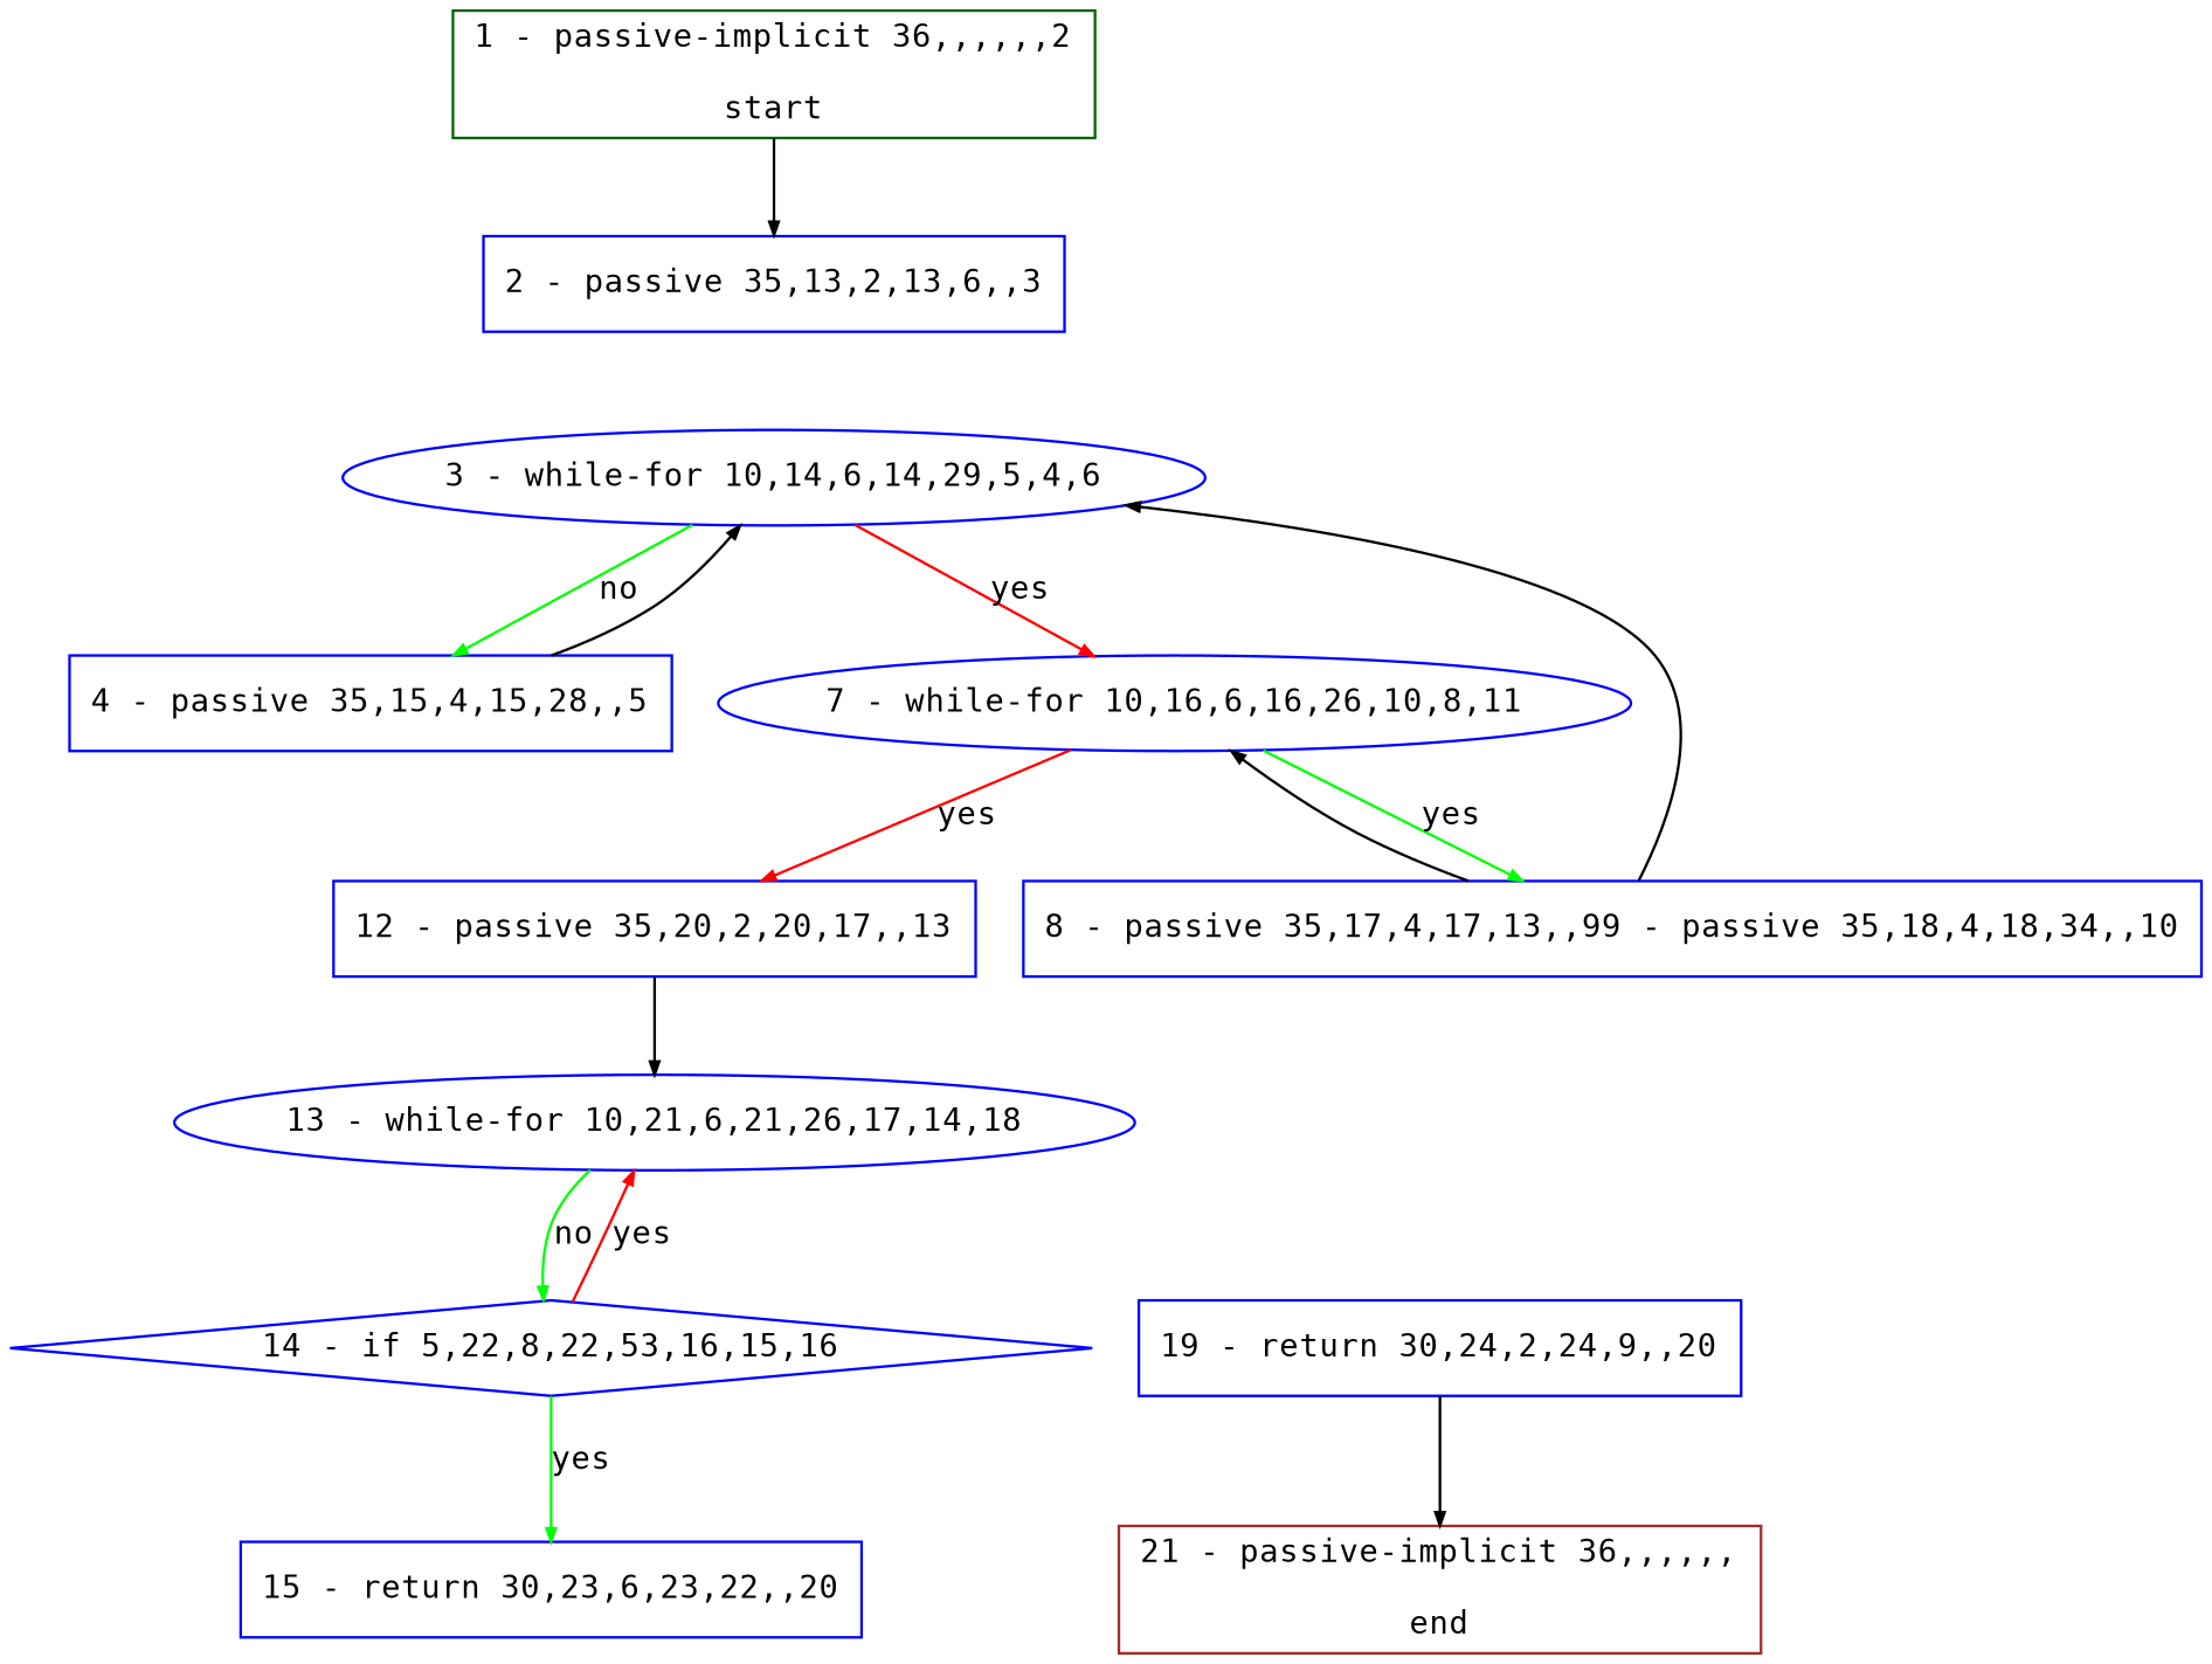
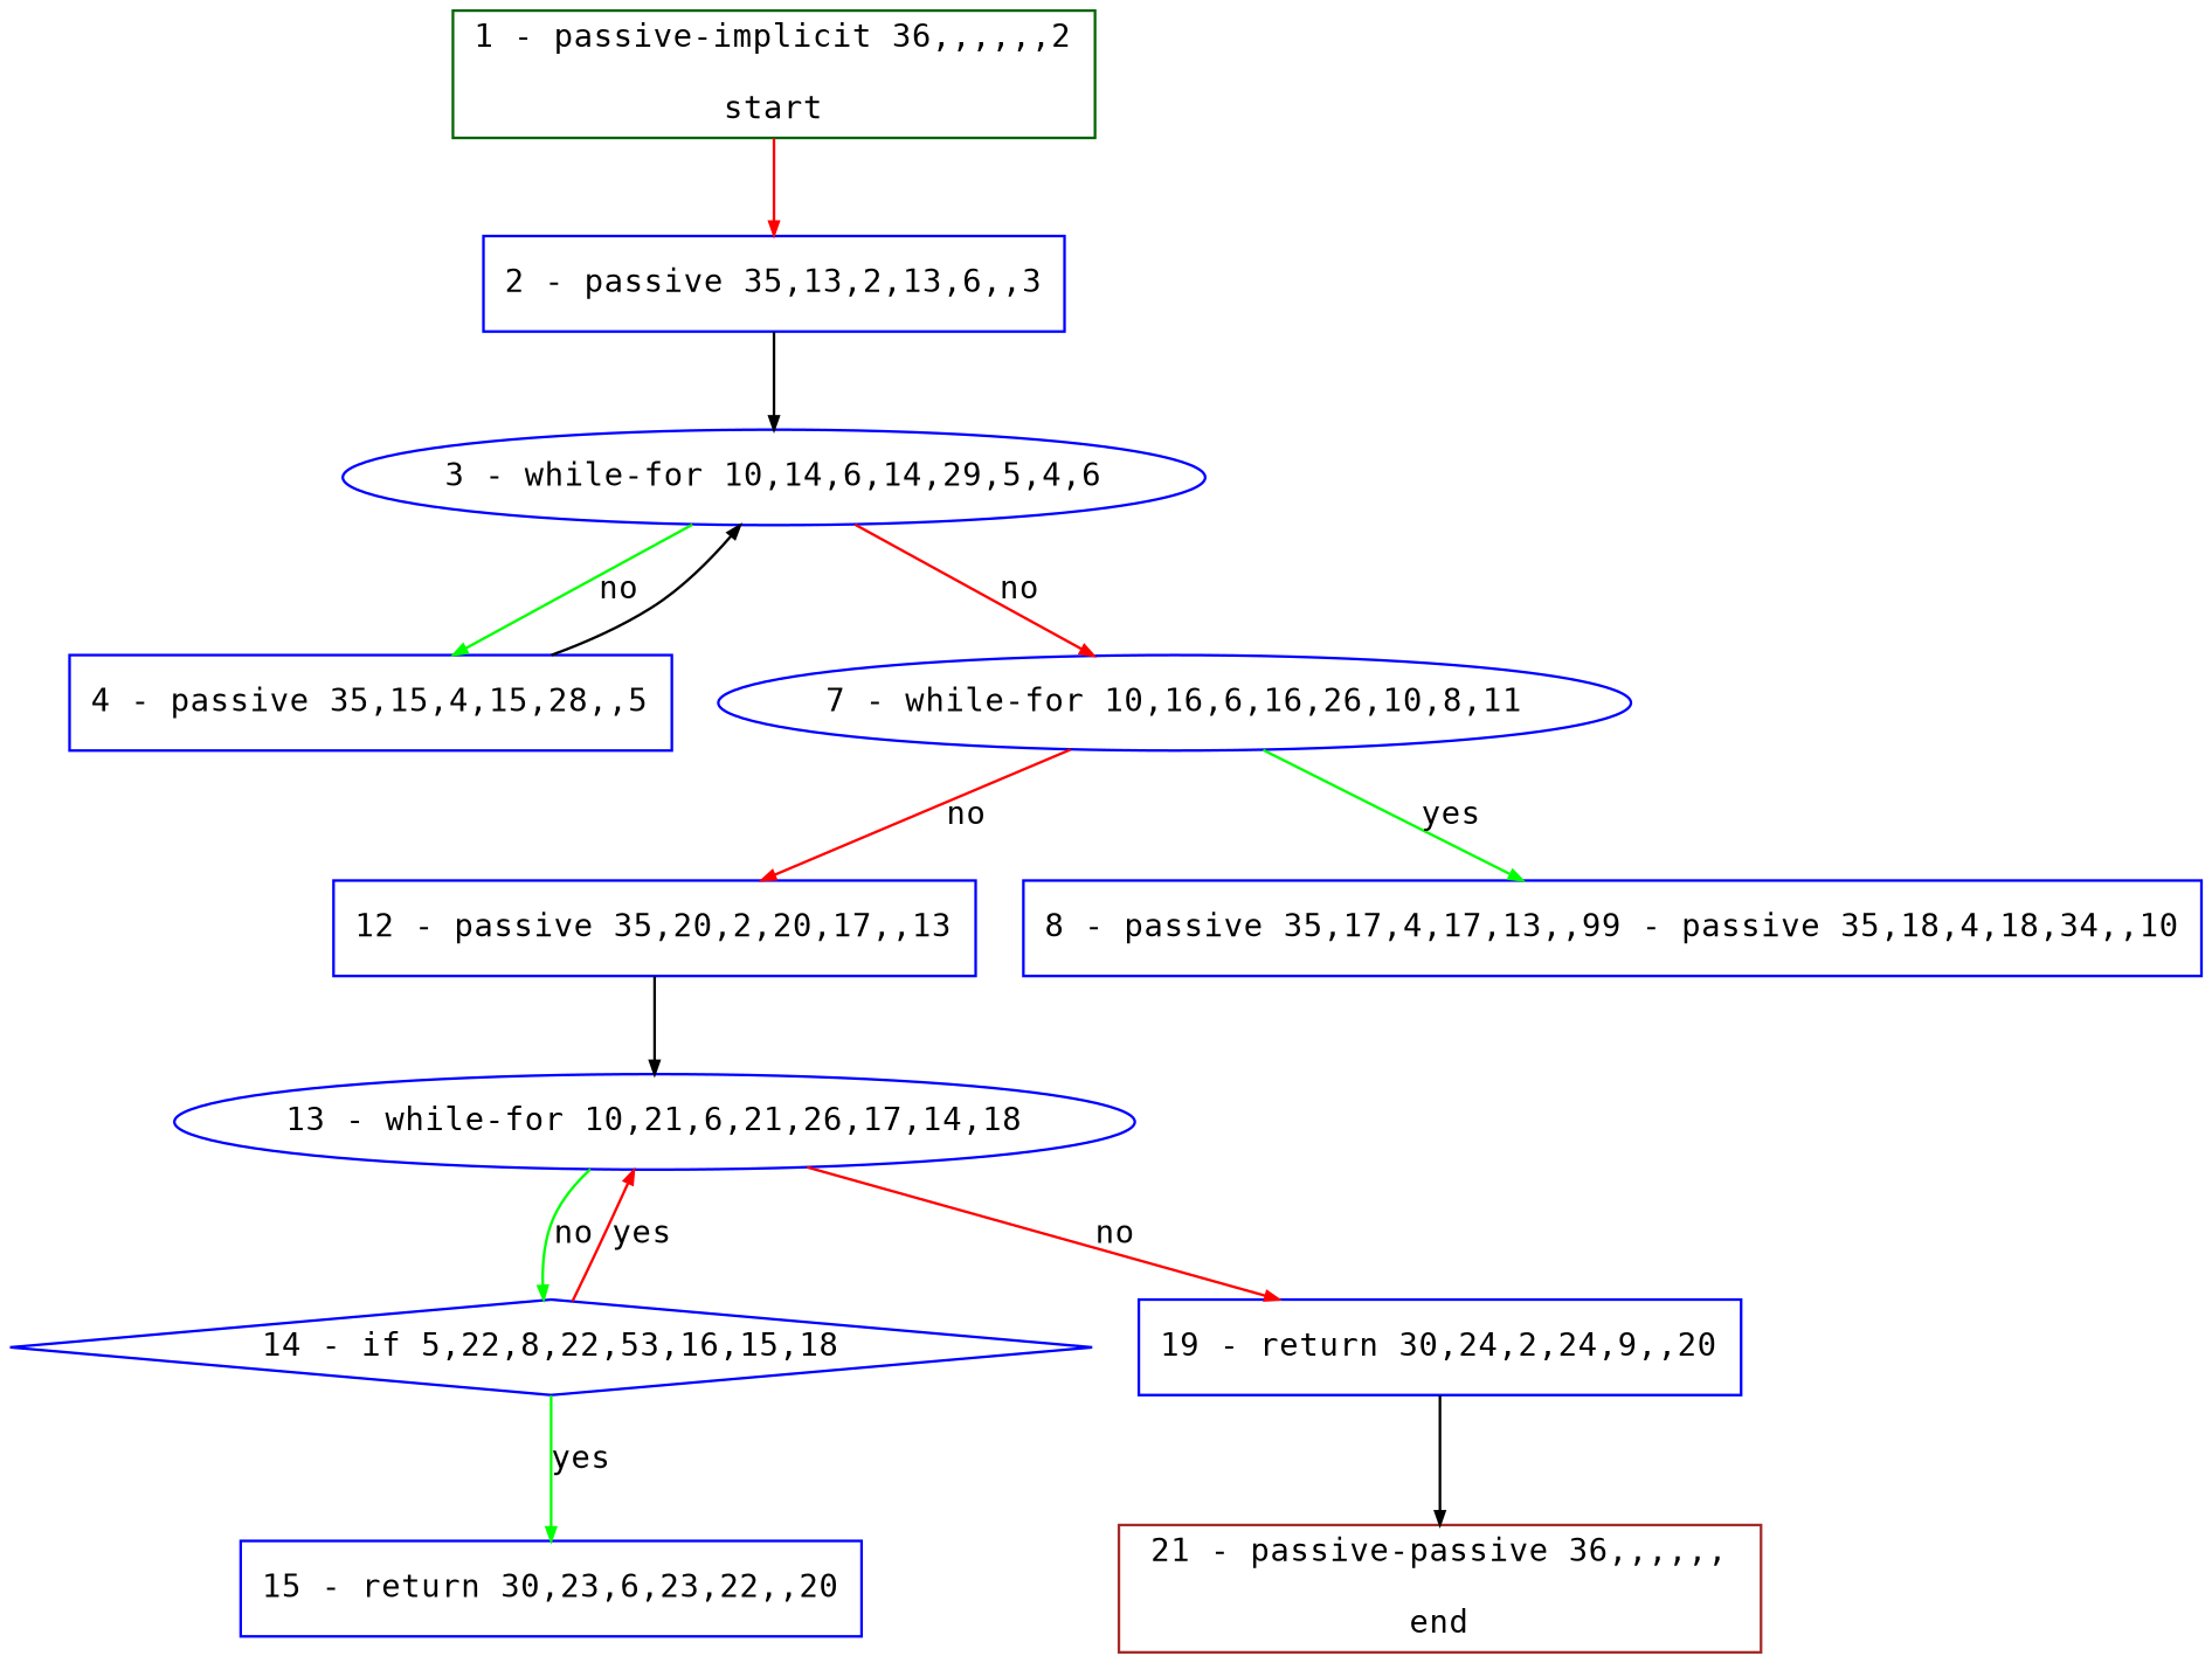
  digraph {
    bgcolor=white
    compound=true
    fillcolor="#FFFFCC"
    fontname="DejaVu Sans Mono"
    fontsize=12
    pack=true
    packmode=clust
    style="rounded,filled"
    node [color="#0000ff" compound=true fillcolor="#ffffff" fixedsize=false fontname="DejaVu Sans Mono" fontsize=12 node_initialized=no shape=box style=filled]
    edge [arrowhead=normal arrowsize=0.5 arrowtail=none color="#000000" compound=true dir=forward fontcolor=black fontname="DejaVu Sans Mono" fontsize=12]
    n1 [label="2 - passive 35,13,2,13,6,,3"]
    n2 [label="3 - while-for 10,14,6,14,29,5,4,6" shape=oval]
    n3 [label="4 - passive 35,15,4,15,28,,5"]
    n4 [label="7 - while-for 10,16,6,16,26,10,8,11" shape=oval]
    n5 [color="#006400" label="1 - passive-implicit 36,,,,,,2\n\nstart"]
    n6 [label="8 - passive 35,17,4,17,13,,99 - passive 35,18,4,18,34,,10"]
    n7 [label="12 - passive 35,20,2,20,17,,13"]
    n8 [label="13 - while-for 10,21,6,21,26,17,14,18" shape=oval]
-   n9 [label="14 - if 5,22,8,22,53,16,15,16" shape=diamond]
+   n9 [label="14 - if 5,22,8,22,53,16,15,18" shape=diamond]
    n10 [label="19 - return 30,24,2,24,9,,20"]
    n11 [label="15 - return 30,23,6,23,22,,20"]
-   n12 [color="#a52a2a" label="21 - passive-implicit 36,,,,,,\n\nend"]
-   n6 -> n2
+   n12 [color="#a52a2a" label="21 - passive-passive 36,,,,,,\n\nend"]
+   n1 -> n2
    n2 -> n3 [color="#00ff00" label=no]
-   n2 -> n4 [color="#ff0000" label=yes]
+   n2 -> n4 [color="#ff0000" label=no]
    n3 -> n2
    n4 -> n6 [color="#00ff00" label=yes]
-   n4 -> n7 [color="#ff0000" label=yes]
-   n5 -> n1
-   n6 -> n4
+   n4 -> n7 [color="#ff0000" label=no]
+   n5 -> n1 [color="#ff0000"]
    n7 -> n8
    n8 -> n9 [color="#00ff00" label=no]
+   n8 -> n10 [color="#ff0000" label=no]
    n9 -> n8 [color="#ff0000" label=yes]
    n9 -> n11 [color="#00ff00" label=yes]
    n10 -> n12
  }
